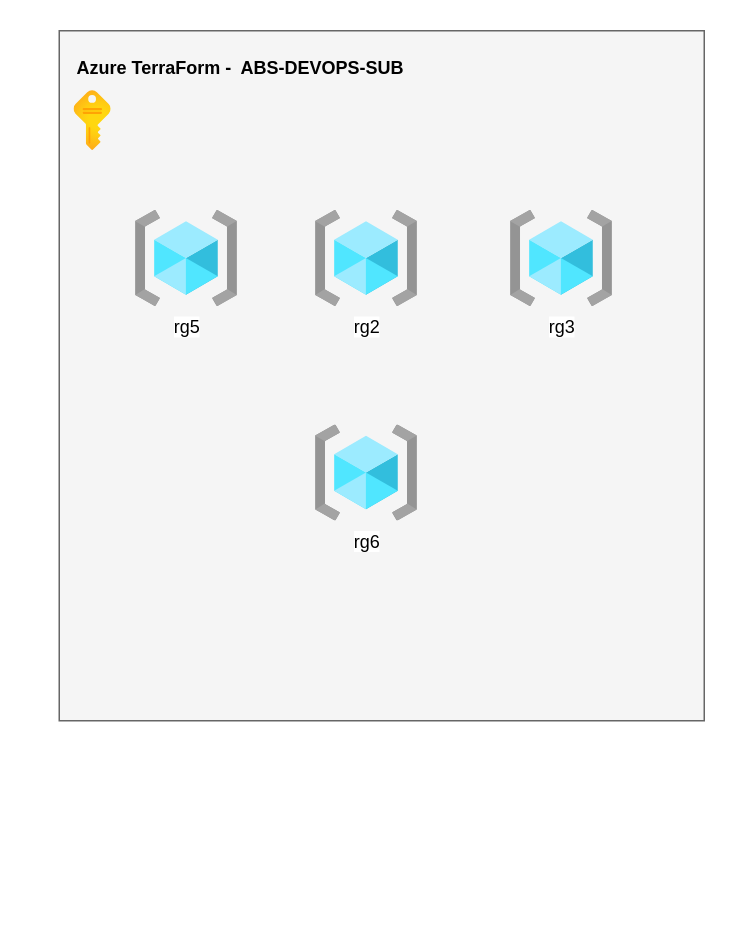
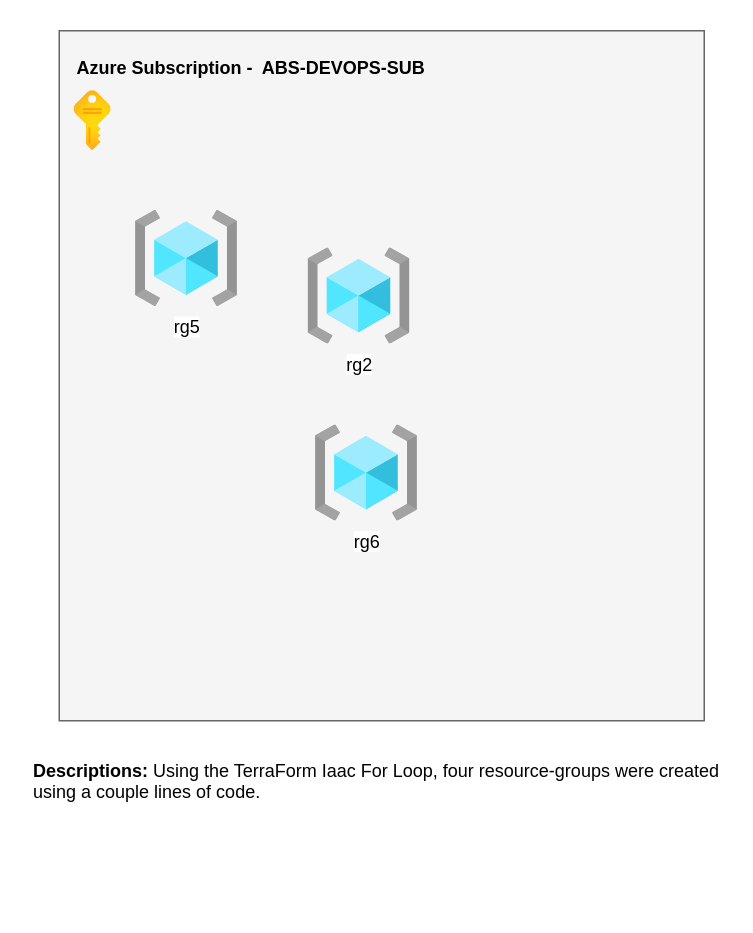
  <mxCell id="0" />
  <mxCell id="1" parent="0" />
  <mxCell id="2" value="" style="rounded=0;whiteSpace=wrap;html=1;fillColor=#f5f5f5;strokeColor=#666666;fontColor=#333333;" parent="1" vertex="1"><mxGeometry x="39" y="20" width="430" height="460" as="geometry" /></mxCell>
  <mxCell id="3" value="rg5" style="image;aspect=fixed;html=1;points=[];align=center;fontSize=12;image=img/lib/azure2/general/Resource_Groups.svg;" parent="1" vertex="1"><mxGeometry x="90" y="140" width="68" height="64" as="geometry" /></mxCell>
- <mxCell id="4" value="Azure TerraForm -&amp;nbsp; ABS-DEVOPS-SUB" style="text;html=1;strokeColor=none;fillColor=none;align=left;verticalAlign=middle;whiteSpace=wrap;rounded=0;fontStyle=1" parent="1" vertex="1"><mxGeometry x="49" y="30" width="410" height="30" as="geometry" /></mxCell>
+ <mxCell id="4" value="Azure Subscription -&amp;nbsp; ABS-DEVOPS-SUB" style="text;html=1;strokeColor=none;fillColor=none;align=left;verticalAlign=middle;whiteSpace=wrap;rounded=0;fontStyle=1" parent="1" vertex="1"><mxGeometry x="49" y="30" width="410" height="30" as="geometry" /></mxCell>
+ <mxCell id="5" value="&lt;b&gt;Descriptions: &lt;/b&gt;Using the TerraForm Iaac For Loop, four resource-groups were created using a couple lines of code.&amp;nbsp;" style="text;html=1;strokeColor=none;fillColor=none;align=left;verticalAlign=top;whiteSpace=wrap;rounded=0;" parent="1" vertex="1"><mxGeometry x="20" y="500" width="460" height="100" as="geometry" /></mxCell>
  <mxCell id="6" value="" style="image;aspect=fixed;html=1;points=[];align=center;fontSize=12;image=img/lib/azure2/general/Subscriptions.svg;" parent="1" vertex="1"><mxGeometry x="49" y="60" width="24.79" height="40" as="geometry" /></mxCell>
- <mxCell id="7" value="rg2" style="image;aspect=fixed;html=1;points=[];align=center;fontSize=12;image=img/lib/azure2/general/Resource_Groups.svg;" vertex="1" parent="1"><mxGeometry x="210" y="140" width="68" height="64" as="geometry" /></mxCell>
- <mxCell id="8" value="rg3" style="image;aspect=fixed;html=1;points=[];align=center;fontSize=12;image=img/lib/azure2/general/Resource_Groups.svg;" vertex="1" parent="1"><mxGeometry x="340" y="140" width="68" height="64" as="geometry" /></mxCell>
+ <mxCell id="7" value="rg2" style="image;aspect=fixed;html=1;points=[];align=center;fontSize=12;image=img/lib/azure2/general/Resource_Groups.svg;" vertex="1" parent="1"><mxGeometry x="205" y="165" width="68" height="64" as="geometry" /></mxCell>
  <mxCell id="9" value="rg6" style="image;aspect=fixed;html=1;points=[];align=center;fontSize=12;image=img/lib/azure2/general/Resource_Groups.svg;" vertex="1" parent="1"><mxGeometry x="210" y="283" width="68" height="64" as="geometry" /></mxCell>
